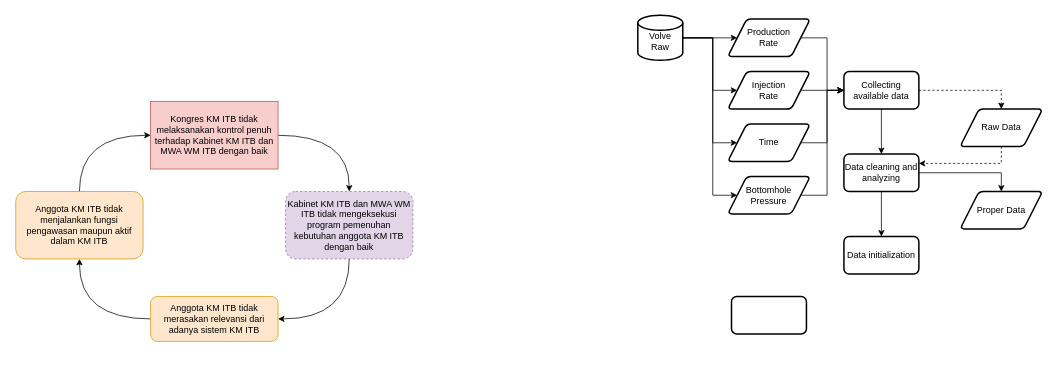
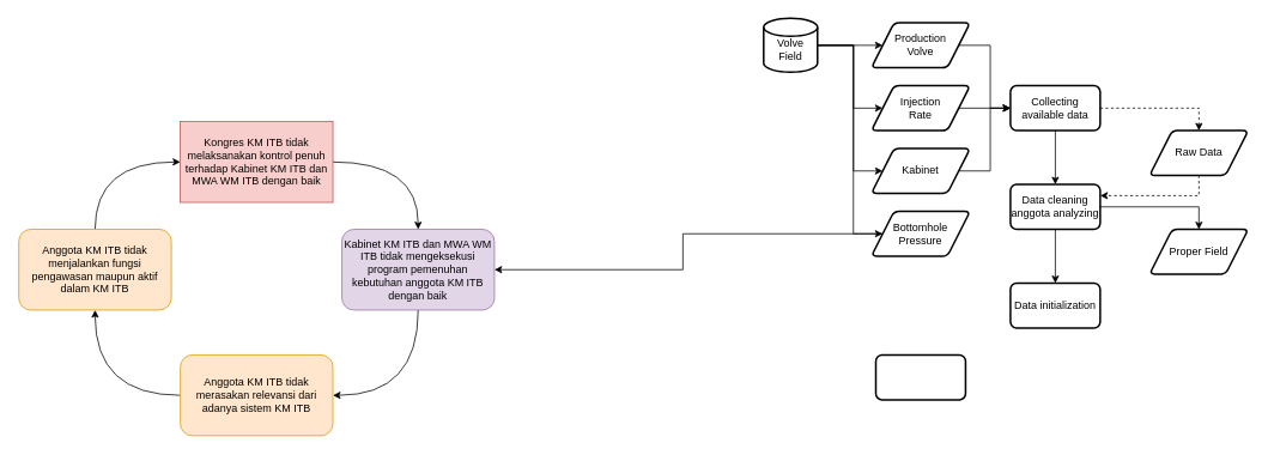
  <mxCell id="0" />
  <mxCell id="1" parent="0" />
  <mxCell id="2" style="edgeStyle=orthogonalEdgeStyle;rounded=0;orthogonalLoop=1;jettySize=auto;html=1;exitX=1;exitY=0.5;exitDx=0;exitDy=0;entryX=0.5;entryY=0;entryDx=0;entryDy=0;curved=1;" parent="1" source="3" target="5" edge="1"><mxGeometry relative="1" as="geometry" /></mxCell>
  <mxCell id="3" value="Kongres KM ITB tidak melaksanakan kontrol penuh terhadap Kabinet KM ITB dan MWA WM ITB dengan baik" style="whiteSpace=wrap;html=1;fillColor=#f8cecc;strokeColor=#b85450;rounded=0;" parent="1" vertex="1"><mxGeometry x="200" y="135" width="170" height="90" as="geometry" /></mxCell>
  <mxCell id="4" style="edgeStyle=orthogonalEdgeStyle;rounded=0;orthogonalLoop=1;jettySize=auto;html=1;exitX=0.5;exitY=1;exitDx=0;exitDy=0;entryX=1;entryY=0.5;entryDx=0;entryDy=0;curved=1;" parent="1" source="5" target="7" edge="1"><mxGeometry relative="1" as="geometry" /></mxCell>
- <mxCell id="5" value="Kabinet KM ITB dan MWA WM ITB tidak mengeksekusi program pemenuhan kebutuhan anggota KM ITB dengan baik" style="rounded=1;whiteSpace=wrap;html=1;fillColor=#e1d5e7;strokeColor=#9673a6;dashed=1;" parent="1" vertex="1"><mxGeometry x="380" y="255" width="170" height="90" as="geometry" /></mxCell>
+ <mxCell id="5" value="Kabinet KM ITB dan MWA WM ITB tidak mengeksekusi program pemenuhan kebutuhan anggota KM ITB dengan baik" style="rounded=1;whiteSpace=wrap;html=1;fillColor=#e1d5e7;strokeColor=#9673a6;" parent="1" vertex="1"><mxGeometry x="380" y="255" width="170" height="90" as="geometry" /></mxCell>
  <mxCell id="6" style="edgeStyle=orthogonalEdgeStyle;rounded=0;orthogonalLoop=1;jettySize=auto;html=1;exitX=0;exitY=0.5;exitDx=0;exitDy=0;curved=1;" parent="1" source="7" target="9" edge="1"><mxGeometry relative="1" as="geometry" /></mxCell>
- <mxCell id="7" value="Anggota KM ITB tidak merasakan relevansi dari adanya sistem KM ITB" style="rounded=1;whiteSpace=wrap;html=1;fillColor=#ffe6cc;strokeColor=#d79b00;" parent="1" vertex="1"><mxGeometry x="200" y="395" width="170" height="60" as="geometry" /></mxCell>
+ <mxCell id="7" value="Anggota KM ITB tidak merasakan relevansi dari adanya sistem KM ITB" style="rounded=1;whiteSpace=wrap;html=1;fillColor=#ffe6cc;strokeColor=#d79b00;" parent="1" vertex="1"><mxGeometry x="200" y="395" width="170" height="90" as="geometry" /></mxCell>
  <mxCell id="8" style="edgeStyle=orthogonalEdgeStyle;rounded=0;orthogonalLoop=1;jettySize=auto;html=1;exitX=0.5;exitY=0;exitDx=0;exitDy=0;entryX=0;entryY=0.5;entryDx=0;entryDy=0;curved=1;" parent="1" source="9" target="3" edge="1"><mxGeometry relative="1" as="geometry" /></mxCell>
  <mxCell id="9" value="Anggota KM ITB tidak menjalankan fungsi pengawasan maupun aktif dalam KM ITB" style="rounded=1;whiteSpace=wrap;html=1;fillColor=#ffe6cc;strokeColor=#d79b00;" parent="1" vertex="1"><mxGeometry x="20" y="255" width="170" height="90" as="geometry" /></mxCell>
  <mxCell id="10" style="edgeStyle=orthogonalEdgeStyle;rounded=0;orthogonalLoop=1;jettySize=auto;html=1;exitX=1;exitY=0.5;exitDx=0;exitDy=0;entryX=0;entryY=0.5;entryDx=0;entryDy=0;" edge="1" parent="1" source="11" target="14"><mxGeometry relative="1" as="geometry" /></mxCell>
- <mxCell id="11" value="Production Rate" style="shape=parallelogram;html=1;strokeWidth=2;perimeter=parallelogramPerimeter;whiteSpace=wrap;rounded=1;arcSize=12;size=0.23;spacingLeft=20;spacingRight=20;" vertex="1" parent="1"><mxGeometry x="970" y="25" width="110" height="50" as="geometry" /></mxCell>
+ <mxCell id="11" value="Production Volve" style="shape=parallelogram;html=1;strokeWidth=2;perimeter=parallelogramPerimeter;whiteSpace=wrap;rounded=1;arcSize=12;size=0.23;spacingLeft=20;spacingRight=20;" vertex="1" parent="1"><mxGeometry x="970" y="25" width="110" height="50" as="geometry" /></mxCell>
  <mxCell id="12" style="edgeStyle=orthogonalEdgeStyle;rounded=0;orthogonalLoop=1;jettySize=auto;html=1;exitX=0.5;exitY=1;exitDx=0;exitDy=0;entryX=0.5;entryY=0;entryDx=0;entryDy=0;" edge="1" parent="1" source="14" target="23"><mxGeometry relative="1" as="geometry" /></mxCell>
  <mxCell id="13" style="edgeStyle=orthogonalEdgeStyle;rounded=0;orthogonalLoop=1;jettySize=auto;html=1;exitX=1;exitY=0.5;exitDx=0;exitDy=0;entryX=0.5;entryY=0;entryDx=0;entryDy=0;dashed=1;" edge="1" parent="1" source="14" target="25"><mxGeometry relative="1" as="geometry" /></mxCell>
  <mxCell id="14" value="Collecting available data" style="rounded=1;whiteSpace=wrap;html=1;absoluteArcSize=1;arcSize=14;strokeWidth=2;" vertex="1" parent="1"><mxGeometry x="1125" y="95" width="100" height="50" as="geometry" /></mxCell>
  <mxCell id="15" style="edgeStyle=orthogonalEdgeStyle;rounded=0;orthogonalLoop=1;jettySize=auto;html=1;exitX=1;exitY=0.5;exitDx=0;exitDy=0;entryX=0;entryY=0.5;entryDx=0;entryDy=0;" edge="1" parent="1" source="16" target="14"><mxGeometry relative="1" as="geometry" /></mxCell>
  <mxCell id="16" value="Injection Rate" style="shape=parallelogram;html=1;strokeWidth=2;perimeter=parallelogramPerimeter;whiteSpace=wrap;rounded=1;arcSize=12;size=0.23;spacingLeft=20;spacingRight=20;" vertex="1" parent="1"><mxGeometry x="970" y="95" width="110" height="50" as="geometry" /></mxCell>
  <mxCell id="17" style="edgeStyle=orthogonalEdgeStyle;rounded=0;orthogonalLoop=1;jettySize=auto;html=1;exitX=1;exitY=0.5;exitDx=0;exitDy=0;entryX=0;entryY=0.5;entryDx=0;entryDy=0;" edge="1" parent="1" source="18" target="14"><mxGeometry relative="1" as="geometry" /></mxCell>
- <mxCell id="18" value="Time" style="shape=parallelogram;html=1;strokeWidth=2;perimeter=parallelogramPerimeter;whiteSpace=wrap;rounded=1;arcSize=12;size=0.23;spacingLeft=20;spacingRight=20;" vertex="1" parent="1"><mxGeometry x="970" y="165" width="110" height="50" as="geometry" /></mxCell>
- <mxCell id="19" style="edgeStyle=orthogonalEdgeStyle;rounded=0;orthogonalLoop=1;jettySize=auto;html=1;exitX=1;exitY=0.5;exitDx=0;exitDy=0;entryX=0;entryY=0.5;entryDx=0;entryDy=0;" edge="1" parent="1" source="20" target="14"><mxGeometry relative="1" as="geometry" /></mxCell>
+ <mxCell id="18" value="Kabinet" style="shape=parallelogram;html=1;strokeWidth=2;perimeter=parallelogramPerimeter;whiteSpace=wrap;rounded=1;arcSize=12;size=0.23;spacingLeft=20;spacingRight=20;" vertex="1" parent="1"><mxGeometry x="970" y="165" width="110" height="50" as="geometry" /></mxCell>
+ <mxCell id="19" style="edgeStyle=orthogonalEdgeStyle;rounded=0;orthogonalLoop=1;jettySize=auto;html=1;exitX=1;exitY=0.5;exitDx=0;exitDy=0;" edge="1" parent="1" source="20" target="5"><mxGeometry relative="1" as="geometry" /></mxCell>
  <mxCell id="20" value="Bottomhole Pressure" style="shape=parallelogram;html=1;strokeWidth=2;perimeter=parallelogramPerimeter;whiteSpace=wrap;rounded=1;arcSize=12;size=0.23;spacingLeft=20;spacingRight=20;" vertex="1" parent="1"><mxGeometry x="970" y="235" width="110" height="50" as="geometry" /></mxCell>
  <mxCell id="21" style="edgeStyle=orthogonalEdgeStyle;rounded=0;orthogonalLoop=1;jettySize=auto;html=1;exitX=1;exitY=0.5;exitDx=0;exitDy=0;entryX=0.5;entryY=0;entryDx=0;entryDy=0;" edge="1" parent="1" source="23" target="31"><mxGeometry relative="1" as="geometry" /></mxCell>
  <mxCell id="22" style="edgeStyle=orthogonalEdgeStyle;rounded=0;orthogonalLoop=1;jettySize=auto;html=1;exitX=0.5;exitY=1;exitDx=0;exitDy=0;entryX=0.5;entryY=0;entryDx=0;entryDy=0;" edge="1" parent="1" source="23" target="32"><mxGeometry relative="1" as="geometry" /></mxCell>
- <mxCell id="23" value="Data cleaning and analyzing" style="rounded=1;whiteSpace=wrap;html=1;absoluteArcSize=1;arcSize=14;strokeWidth=2;" vertex="1" parent="1"><mxGeometry x="1125" y="205" width="100" height="50" as="geometry" /></mxCell>
+ <mxCell id="23" value="Data cleaning anggota analyzing" style="rounded=1;whiteSpace=wrap;html=1;absoluteArcSize=1;arcSize=14;strokeWidth=2;" vertex="1" parent="1"><mxGeometry x="1125" y="205" width="100" height="50" as="geometry" /></mxCell>
  <mxCell id="24" style="edgeStyle=orthogonalEdgeStyle;rounded=0;orthogonalLoop=1;jettySize=auto;html=1;exitX=0.5;exitY=1;exitDx=0;exitDy=0;entryX=1;entryY=0.25;entryDx=0;entryDy=0;dashed=1;" edge="1" parent="1" source="25" target="23"><mxGeometry relative="1" as="geometry" /></mxCell>
  <mxCell id="25" value="Raw Data" style="shape=parallelogram;html=1;strokeWidth=2;perimeter=parallelogramPerimeter;whiteSpace=wrap;rounded=1;arcSize=12;size=0.23;spacingLeft=20;spacingRight=20;" vertex="1" parent="1"><mxGeometry x="1280" y="145" width="110" height="50" as="geometry" /></mxCell>
  <mxCell id="26" style="edgeStyle=orthogonalEdgeStyle;rounded=0;orthogonalLoop=1;jettySize=auto;html=1;exitX=1;exitY=0.5;exitDx=0;exitDy=0;exitPerimeter=0;entryX=0;entryY=0.5;entryDx=0;entryDy=0;" edge="1" parent="1" source="30" target="11"><mxGeometry relative="1" as="geometry" /></mxCell>
  <mxCell id="27" style="edgeStyle=orthogonalEdgeStyle;rounded=0;orthogonalLoop=1;jettySize=auto;html=1;exitX=1;exitY=0.5;exitDx=0;exitDy=0;exitPerimeter=0;entryX=0;entryY=0.5;entryDx=0;entryDy=0;" edge="1" parent="1" source="30" target="16"><mxGeometry relative="1" as="geometry"><Array as="points"><mxPoint x="950" y="50" /><mxPoint x="950" y="120" /></Array></mxGeometry></mxCell>
  <mxCell id="28" style="edgeStyle=orthogonalEdgeStyle;rounded=0;orthogonalLoop=1;jettySize=auto;html=1;exitX=1;exitY=0.5;exitDx=0;exitDy=0;exitPerimeter=0;entryX=0;entryY=0.5;entryDx=0;entryDy=0;" edge="1" parent="1" source="30" target="18"><mxGeometry relative="1" as="geometry"><Array as="points"><mxPoint x="950" y="50" /><mxPoint x="950" y="190" /></Array></mxGeometry></mxCell>
  <mxCell id="29" style="edgeStyle=orthogonalEdgeStyle;rounded=0;orthogonalLoop=1;jettySize=auto;html=1;exitX=1;exitY=0.5;exitDx=0;exitDy=0;exitPerimeter=0;entryX=0;entryY=0.5;entryDx=0;entryDy=0;" edge="1" parent="1" source="30" target="20"><mxGeometry relative="1" as="geometry"><Array as="points"><mxPoint x="950" y="50" /><mxPoint x="950" y="260" /></Array></mxGeometry></mxCell>
- <mxCell id="30" value="Volve&lt;br&gt;Raw" style="strokeWidth=2;html=1;shape=mxgraph.flowchart.database;whiteSpace=wrap;spacingTop=10;" vertex="1" parent="1"><mxGeometry x="850" y="20" width="60" height="60" as="geometry" /></mxCell>
- <mxCell id="31" value="Proper Data" style="shape=parallelogram;html=1;strokeWidth=2;perimeter=parallelogramPerimeter;whiteSpace=wrap;rounded=1;arcSize=12;size=0.23;spacingLeft=20;spacingRight=20;" vertex="1" parent="1"><mxGeometry x="1280" y="255" width="110" height="50" as="geometry" /></mxCell>
+ <mxCell id="30" value="Volve&lt;br&gt;Field" style="strokeWidth=2;html=1;shape=mxgraph.flowchart.database;whiteSpace=wrap;spacingTop=10;" vertex="1" parent="1"><mxGeometry x="850" y="20" width="60" height="60" as="geometry" /></mxCell>
+ <mxCell id="31" value="Proper Field" style="shape=parallelogram;html=1;strokeWidth=2;perimeter=parallelogramPerimeter;whiteSpace=wrap;rounded=1;arcSize=12;size=0.23;spacingLeft=20;spacingRight=20;" vertex="1" parent="1"><mxGeometry x="1280" y="255" width="110" height="50" as="geometry" /></mxCell>
  <mxCell id="32" value="Data initialization" style="rounded=1;whiteSpace=wrap;html=1;absoluteArcSize=1;arcSize=14;strokeWidth=2;" vertex="1" parent="1"><mxGeometry x="1125" y="315" width="100" height="50" as="geometry" /></mxCell>
  <mxCell id="33" value="" style="rounded=1;whiteSpace=wrap;html=1;absoluteArcSize=1;arcSize=14;strokeWidth=2;" vertex="1" parent="1"><mxGeometry x="975" y="395" width="100" height="50" as="geometry" /></mxCell>
